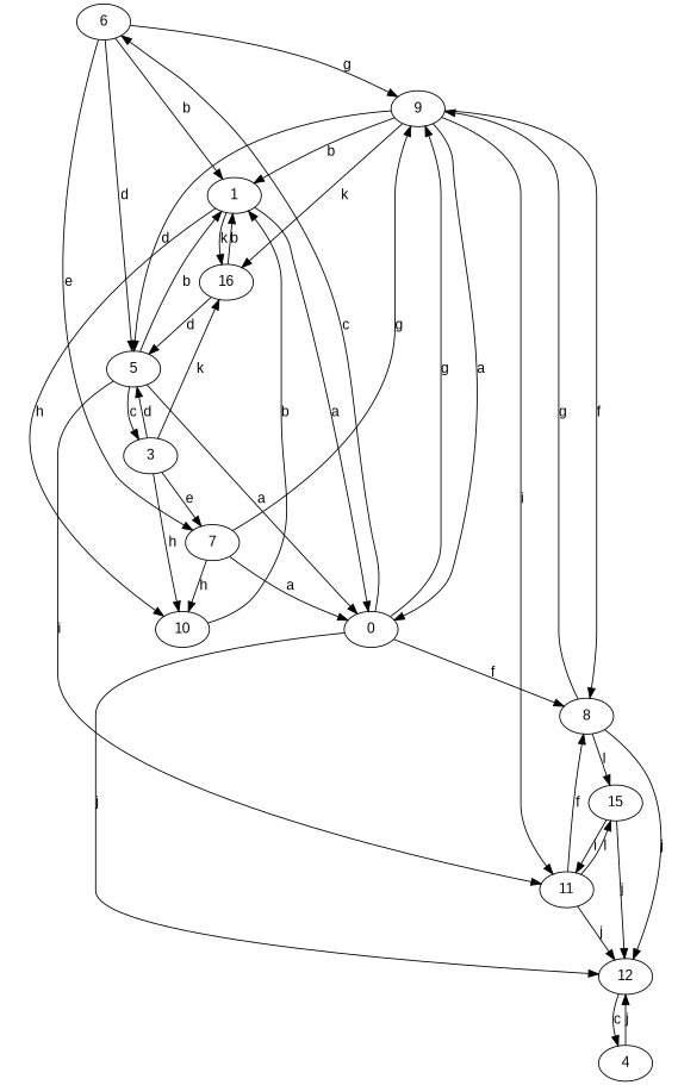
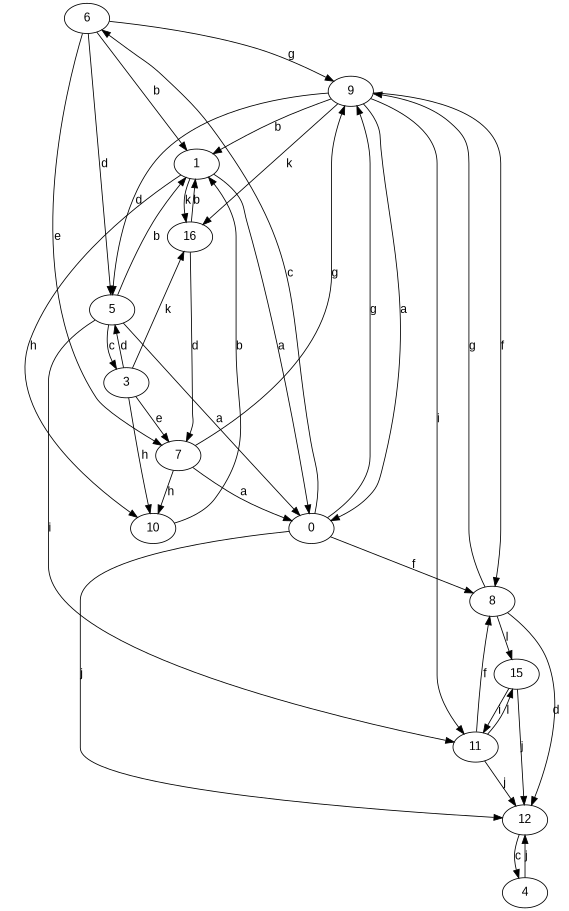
  strict digraph {
    fontname="Liberation Sans"
    node [fontname="Liberation Sans"]
    edge [fontname="Liberation Sans"]
    n1 [label=6]
    0
    8
    9
    12
    1
    5
    7
    15
    n10 [label=16]
    11
    4
    10
    3
    n1 -> 9 [label=g]
    n1 -> 1 [label=b]
    n1 -> 5 [label=d]
    n1 -> 7 [label=e]
    0 -> n1 [label=c]
    0 -> 8 [label=f]
    0 -> 9 [label=g]
    0 -> 12 [label=j]
    8 -> 9 [label=g]
-   8 -> 12 [label=j]
+   8 -> 12 [label=d]
    8 -> 15 [label=l]
    9 -> 0 [label=a]
    9 -> 8 [label=f]
    9 -> 1 [label=b]
    9 -> 5 [label=d]
    9 -> n10 [label=k]
    9 -> 11 [label=i]
    12 -> 4 [label=c]
    1 -> 0 [label=a]
    1 -> n10 [label=k]
    1 -> 10 [label=h]
    5 -> 0 [label=a]
    5 -> 1 [label=b]
    5 -> 11 [label=i]
    5 -> 3 [label=c]
    7 -> 0 [label=a]
    7 -> 9 [label=g]
    7 -> 10 [label=h]
    15 -> 12 [label=j]
    15 -> 11 [label=i]
    n10 -> 1 [label=b]
-   n10 -> 5 [label=d]
+   n10 -> 7 [label=d]
    11 -> 8 [label=f]
    11 -> 12 [label=j]
    11 -> 15 [label=l]
    4 -> 12 [label=j]
    10 -> 1 [label=b]
    3 -> 5 [label=d]
    3 -> 7 [label=e]
    3 -> n10 [label=k]
    3 -> 10 [label=h]
  }
